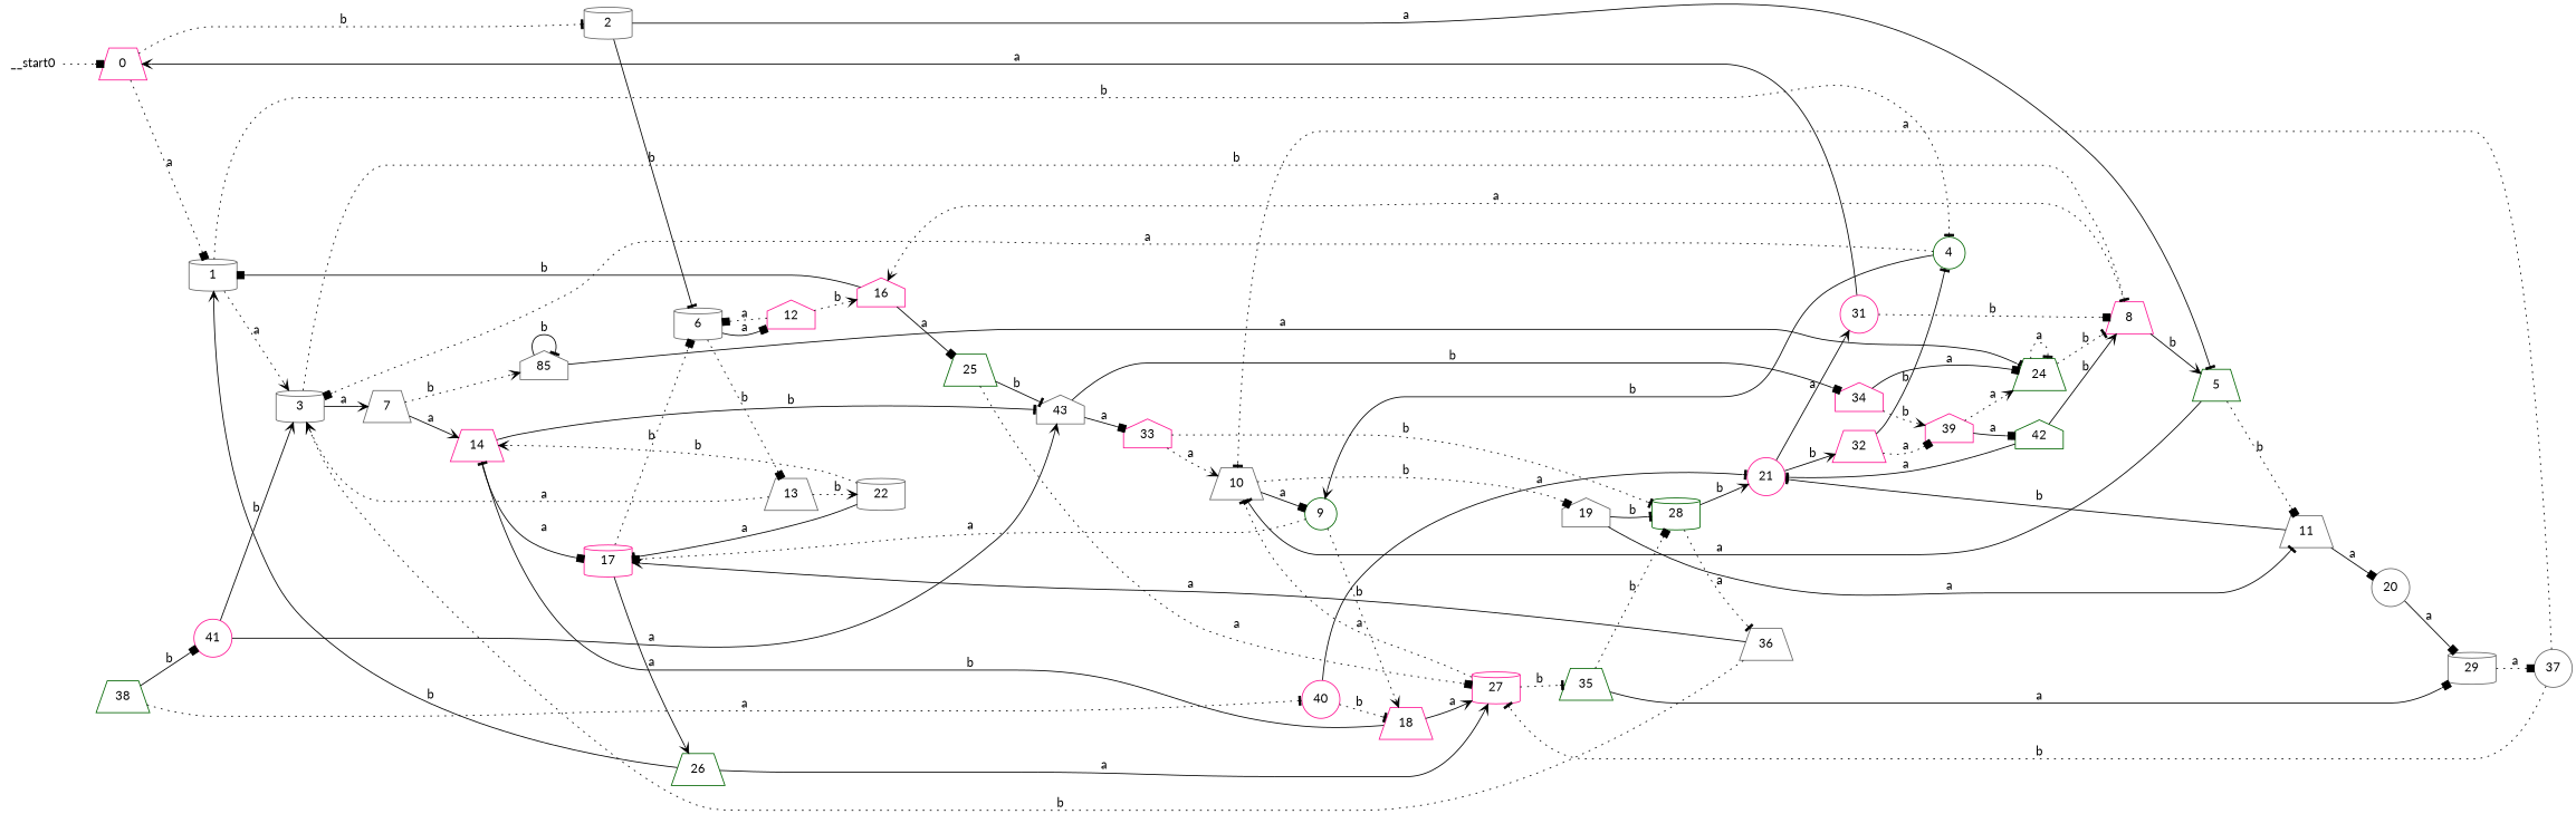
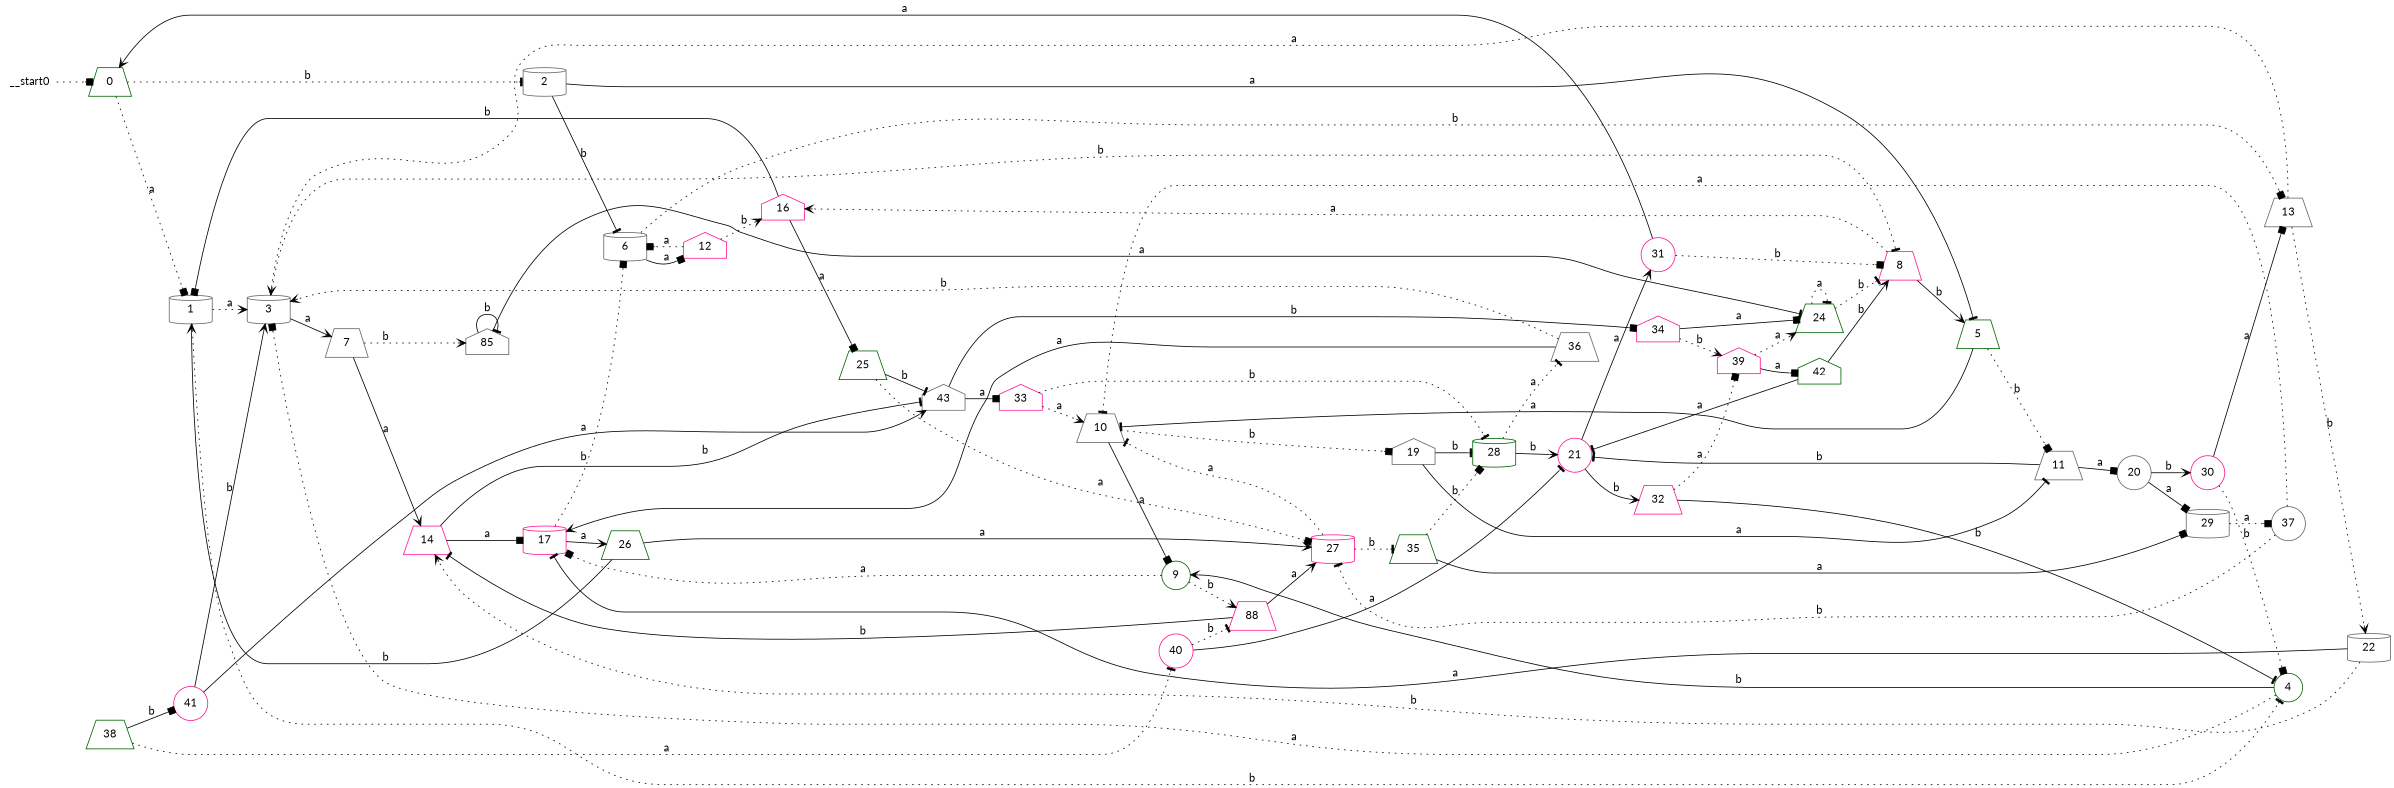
  digraph {
    fontname=Lato
    rankdir=LR
    node [color=deeppink fontname=Lato shape=trapezium]
    edge [arrowhead=box fontname=Lato style=solid]
    __start0 [color=darkgreen shape=none]
-   0
+   0 [color=darkgreen]
    1 [color=gray40 shape=cylinder]
    2 [color=gray40 shape=cylinder]
    3 [color=gray40 shape=cylinder]
    4 [color=darkgreen shape=circle]
    5 [color=darkgreen]
    6 [color=gray40 shape=cylinder]
    7 [color=gray40]
    8
    9 [color=darkgreen shape=circle]
    10 [color=gray40]
    11 [color=gray40]
    12 [shape=house]
    13 [color=gray40]
    14
    n17 [color=gray40 label=85 shape=house]
    16 [shape=house]
    17 [shape=cylinder]
-   18
+   18 [label=88]
    19 [color=gray40 shape=house]
    20 [color=gray40 shape=circle]
    21 [shape=circle]
    22 [color=gray40 shape=cylinder]
    n25 [color=gray40 label=43 shape=house]
    24 [color=darkgreen]
    25 [color=darkgreen]
    26 [color=darkgreen]
    27 [shape=cylinder]
    28 [color=darkgreen shape=cylinder]
    29 [color=gray40 shape=cylinder]
+   30 [shape=circle]
    31 [shape=circle]
    32
    33 [shape=house]
    34 [shape=house]
    35 [color=darkgreen]
    36 [color=gray40]
    37 [color=gray40 shape=circle]
    39 [shape=house]
    38 [color=darkgreen]
    40 [shape=circle]
    41 [shape=circle]
    42 [color=darkgreen shape=house]
    __start0 -> 0 [style=dotted]
    0 -> 1 [label=a style=dotted]
    0 -> 2 [arrowhead=tee label=b style=dotted]
    1 -> 3 [arrowhead=vee label=a style=dotted]
    1 -> 4 [arrowhead=tee label=b style=dotted]
    2 -> 5 [arrowhead=tee label=a]
    2 -> 6 [arrowhead=tee label=b]
    3 -> 7 [arrowhead=vee label=a]
    3 -> 8 [arrowhead=tee label=b style=dotted]
    4 -> 3 [label=a style=dotted]
    4 -> 9 [arrowhead=vee label=b]
    5 -> 10 [arrowhead=tee label=a]
    5 -> 11 [label=b style=dotted]
    6 -> 12 [label=a]
    6 -> 13 [label=b style=dotted]
    7 -> 14 [arrowhead=vee label=a]
    7 -> n17 [arrowhead=vee label=b style=dotted]
    8 -> 5 [arrowhead=vee label=b]
    8 -> 16 [arrowhead=vee label=a style=dotted]
    9 -> 17 [label=a style=dotted]
    9 -> 18 [arrowhead=vee label=b style=dotted]
    10 -> 9 [label=a]
    10 -> 19 [label=b style=dotted]
    11 -> 20 [label=a]
    11 -> 21 [arrowhead=tee label=b]
    12 -> 6 [label=a style=dotted]
    12 -> 16 [arrowhead=vee label=b style=dotted]
    13 -> 3 [arrowhead=vee label=a style=dotted]
    13 -> 22 [arrowhead=vee label=b style=dotted]
    14 -> 17 [label=a]
    14 -> n25 [arrowhead=tee label=b]
    n17 -> n17 [arrowhead=tee label=b]
    n17 -> 24 [arrowhead=tee label=a]
    16 -> 1 [label=b]
    16 -> 25 [label=a]
    17 -> 6 [label=b style=dotted]
    17 -> 26 [arrowhead=vee label=a]
    18 -> 14 [arrowhead=tee label=b]
    18 -> 27 [arrowhead=vee label=a]
    19 -> 11 [arrowhead=tee label=a]
    19 -> 28 [arrowhead=tee label=b]
    20 -> 29 [label=a]
+   20 -> 30 [arrowhead=vee label=b]
    21 -> 31 [arrowhead=vee label=a]
    21 -> 32 [arrowhead=vee label=b]
    22 -> 14 [arrowhead=vee label=b style=dotted]
    22 -> 17 [arrowhead=tee label=a]
    n25 -> 33 [label=a]
    n25 -> 34 [label=b]
    24 -> 8 [arrowhead=tee label=b style=dotted]
    24 -> 24 [arrowhead=tee label=a style=dotted]
    25 -> n25 [arrowhead=tee label=b]
    25 -> 27 [label=a style=dotted]
    26 -> 1 [arrowhead=vee label=b]
    26 -> 27 [arrowhead=vee label=a]
    27 -> 10 [arrowhead=tee label=a style=dotted]
    27 -> 35 [arrowhead=tee label=b style=dotted]
    28 -> 21 [arrowhead=vee label=b]
    28 -> 36 [arrowhead=tee label=a style=dotted]
    29 -> 37 [label=a style=dotted]
+   30 -> 4 [label=b style=dotted]
+   30 -> 13 [label=a]
    31 -> 0 [arrowhead=vee label=a]
    31 -> 8 [label=b style=dotted]
    32 -> 4 [arrowhead=tee label=b]
    32 -> 39 [label=a style=dotted]
    33 -> 10 [arrowhead=vee label=a style=dotted]
    33 -> 28 [arrowhead=tee label=b style=dotted]
    34 -> 24 [label=a]
    34 -> 39 [arrowhead=vee label=b style=dotted]
    35 -> 28 [label=b style=dotted]
    35 -> 29 [label=a]
    36 -> 3 [arrowhead=vee label=b style=dotted]
    36 -> 17 [arrowhead=vee label=a]
    37 -> 10 [arrowhead=tee label=a style=dotted]
    37 -> 27 [arrowhead=tee label=b style=dotted]
    39 -> 24 [arrowhead=vee label=a style=dotted]
    39 -> 42 [label=a]
    38 -> 40 [arrowhead=tee label=a style=dotted]
    38 -> 41 [label=b]
    40 -> 18 [arrowhead=tee label=b style=dotted]
    40 -> 21 [arrowhead=tee label=a]
    41 -> 3 [arrowhead=vee label=b]
    41 -> n25 [arrowhead=vee label=a]
    42 -> 8 [arrowhead=vee label=b]
    42 -> 21 [arrowhead=tee label=a]
  }
